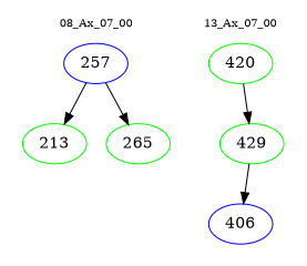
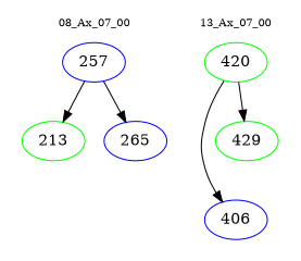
  digraph {
    node [color=blue]
    edge [color=black]
    n1 [label=257]
    n2 [color=green label=213]
-   n3 [color=green label=265]
+   n3 [label=265]
    n4 [color=green label=420]
    n5 [label=406]
    n6 [color=green label=429]
    subgraph cluster_1 {
      color=white
      fontsize=10
      label="08_Ax_07_00"
      n1
      n2
      n3
    }
    subgraph cluster_2 {
      color=white
      fontsize=10
      label="13_Ax_07_00"
      n4
      n5
      n6
    }
    n1 -> n2
    n1 -> n3
-   n6 -> n5
+   n4 -> n5
    n4 -> n6
  }
